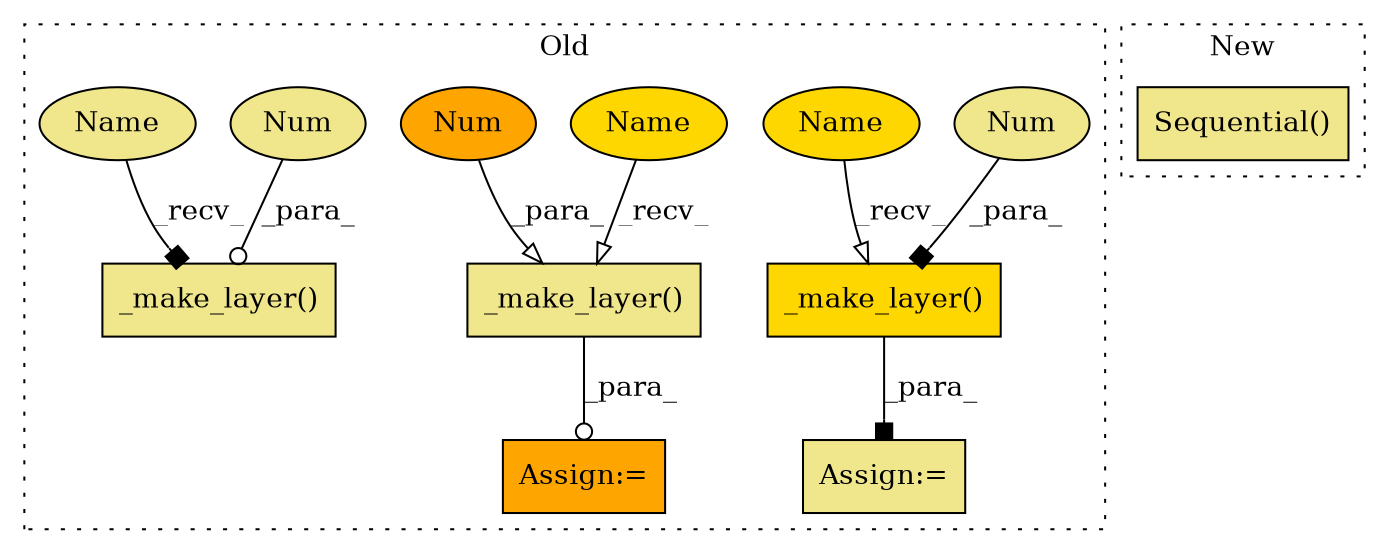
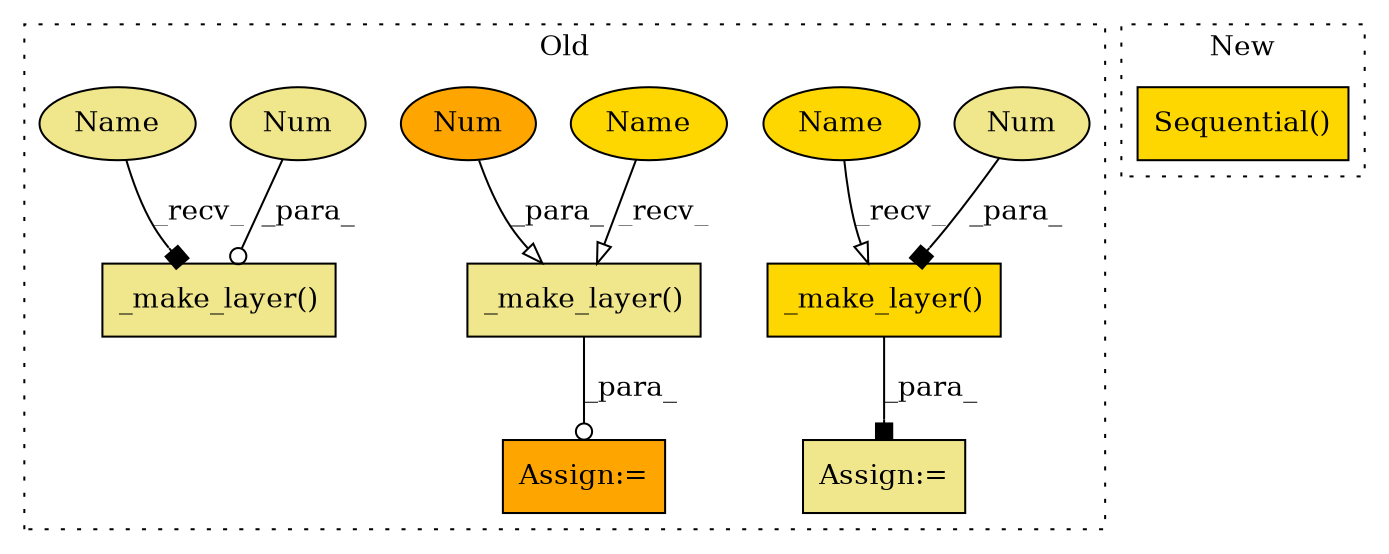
  digraph {
    node [a=75 l=3 shape=box style=filled fillcolor=khaki]
    edge [arrowhead=box]
    n1 [l="17,1" label="_make_layer()" s="936,970" fillcolor=gold]
    n2 [a=76 label=Num s=953 shape=ellipse]
    n3 [l="17,1" label="_make_layer()" s="1110,1144"]
    n4 [a=76 label=Num s=1127 shape=ellipse fillcolor=orange]
    n5 [l="17,1" label="_make_layer()" s="756,797"]
    n6 [a=76 l=2 label=Num s=786 shape=ellipse]
    n7 [a=68 label="Assign:=" s=1107 fillcolor=orange]
    n8 [a=68 label="Assign:=" s=933]
    n9 [a=87 l=4 label=Name s=936 shape=ellipse fillcolor=gold]
    n10 [a=87 l=4 label=Name s=1110 shape=ellipse fillcolor=gold]
    n11 [a=87 l=4 label=Name s=756 shape=ellipse]
-   n12 [l="27,10" label="Sequential()" s="1106,1296"]
+   n12 [l="27,10" label="Sequential()" s="1106,1296" fillcolor=gold]
    subgraph cluster_1 {
      label=Old
      style=dotted
      n1
      n2
      n3
      n4
      n5
      n6
      n7
      n8
      n9
      n10
      n11
    }
    subgraph cluster_2 {
      label=New
      style=dotted
      n12
    }
    n1 -> n8 [label=_para_]
    n2 -> n1 [label=_para_]
    n3 -> n7 [label=_para_ arrowhead=odot]
    n4 -> n3 [label=_para_ arrowhead=onormal]
    n6 -> n5 [label=_para_ arrowhead=odot]
    n9 -> n1 [label=_recv_ arrowhead=onormal]
    n10 -> n3 [label=_recv_ arrowhead=onormal]
    n11 -> n5 [label=_recv_]
  }
